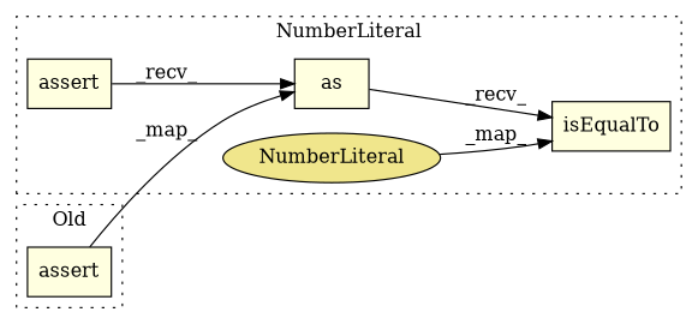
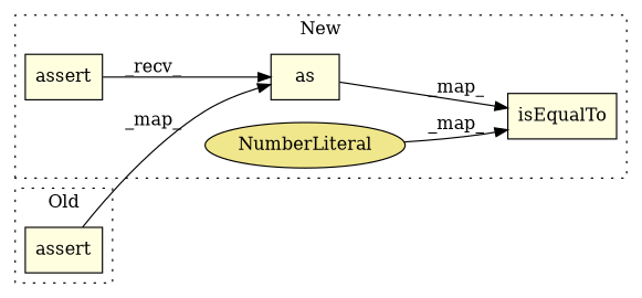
  digraph {
    rankdir=LR
    node [a=32 fillcolor=lightyellow shape=box style=filled]
    n1 [l="4,2" label=as s="11885,11930"]
    n2 [l="12,2" label=assert s="11748,11857"]
    n3 [l="11,2" label=isEqualTo s="11933,11945"]
    n4 [a=34 fillcolor=khaki l=1 label=NumberLiteral s=11944 shape=ellipse]
    n5 [l="13,2" label=assert s="11400,11582"]
    subgraph cluster_1 {
-     label=NumberLiteral
+     label=New
      style=dotted
      n1
      n2
      n3
      n4
    }
    subgraph cluster_2 {
      label=Old
      style=dotted
      n5
    }
-   n1 -> n3 [label=_recv_]
+   n1 -> n3 [label=_map_]
    n2 -> n1 [label=_recv_]
    n4 -> n3 [label=_map_]
    n5 -> n1 [label=_map_]
  }
